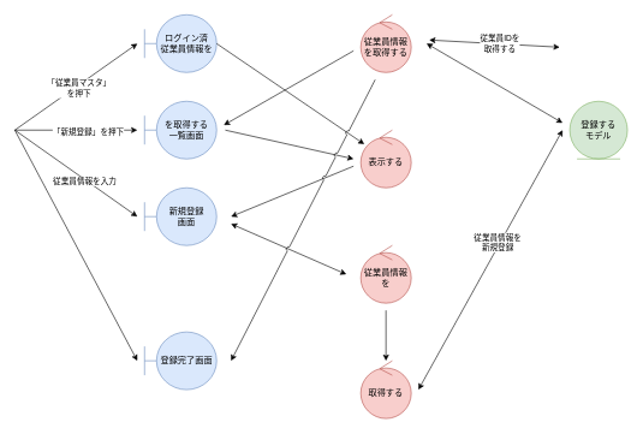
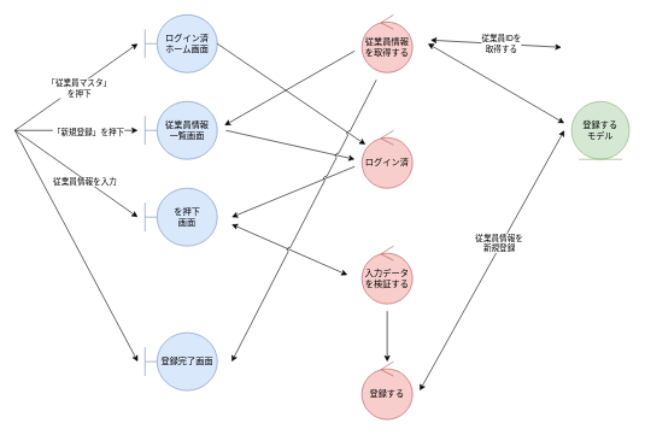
  <mxCell id="0" />
  <mxCell id="1" parent="0" />
- <mxCell id="2" value="ログイン済&lt;br&gt;従業員情報を" style="shape=umlBoundary;whiteSpace=wrap;html=1;fillColor=#dae8fc;strokeColor=#6c8ebf;" parent="1" vertex="1"><mxGeometry x="200" y="20" width="100" height="80" as="geometry" /></mxCell>
- <mxCell id="3" value="を取得する&lt;br&gt;一覧画面" style="shape=umlBoundary;whiteSpace=wrap;html=1;fillColor=#dae8fc;strokeColor=#6c8ebf;" parent="1" vertex="1"><mxGeometry x="200" y="140" width="100" height="80" as="geometry" /></mxCell>
+ <mxCell id="2" value="ログイン済&lt;br&gt;ホーム画面" style="shape=umlBoundary;whiteSpace=wrap;html=1;fillColor=#dae8fc;strokeColor=#6c8ebf;" parent="1" vertex="1"><mxGeometry x="200" y="20" width="100" height="80" as="geometry" /></mxCell>
+ <mxCell id="3" value="従業員情報&lt;br&gt;一覧画面" style="shape=umlBoundary;whiteSpace=wrap;html=1;fillColor=#dae8fc;strokeColor=#6c8ebf;" parent="1" vertex="1"><mxGeometry x="200" y="140" width="100" height="80" as="geometry" /></mxCell>
  <mxCell id="4" value="従業員情報&lt;br&gt;を取得する" style="ellipse;shape=umlControl;whiteSpace=wrap;html=1;fillColor=#f8cecc;strokeColor=#b85450;" parent="1" vertex="1"><mxGeometry x="500" y="20" width="70" height="80" as="geometry" /></mxCell>
  <mxCell id="5" value="" style="endArrow=classic;html=1;rounded=0;exitX=1;exitY=0.5;exitDx=0;exitDy=0;exitPerimeter=0;" parent="1" source="2" target="10" edge="1"><mxGeometry width="50" height="50" relative="1" as="geometry"><mxPoint x="320" y="60" as="sourcePoint" /><mxPoint x="480" y="60" as="targetPoint" /></mxGeometry></mxCell>
- <mxCell id="6" value="新規登録&lt;br&gt;画面" style="shape=umlBoundary;whiteSpace=wrap;html=1;fillColor=#dae8fc;strokeColor=#6c8ebf;" parent="1" vertex="1"><mxGeometry x="200" y="260" width="100" height="80" as="geometry" /></mxCell>
+ <mxCell id="6" value="を押下&lt;br&gt;画面" style="shape=umlBoundary;whiteSpace=wrap;html=1;fillColor=#dae8fc;strokeColor=#6c8ebf;" parent="1" vertex="1"><mxGeometry x="200" y="260" width="100" height="80" as="geometry" /></mxCell>
  <mxCell id="7" value="登録する&lt;br&gt;モデル" style="ellipse;shape=umlEntity;whiteSpace=wrap;html=1;fillColor=#d5e8d4;strokeColor=#82b366;" parent="1" vertex="1"><mxGeometry x="790" y="140" width="80" height="80" as="geometry" /></mxCell>
  <mxCell id="8" value="" style="endArrow=classic;html=1;rounded=0;exitX=1;exitY=0.5;exitDx=0;exitDy=0;exitPerimeter=0;startArrow=classic;startFill=1;" parent="1" edge="1"><mxGeometry width="50" height="50" relative="1" as="geometry"><mxPoint x="591.33" y="59.88" as="sourcePoint" /><mxPoint x="780" y="170" as="targetPoint" /></mxGeometry></mxCell>
  <mxCell id="9" value="" style="endArrow=none;html=1;rounded=0;startArrow=classic;startFill=1;endFill=0;" parent="1" edge="1"><mxGeometry width="50" height="50" relative="1" as="geometry"><mxPoint x="310" y="173" as="sourcePoint" /><mxPoint x="490" y="70" as="targetPoint" /></mxGeometry></mxCell>
- <mxCell id="10" value="表示する" style="ellipse;shape=umlControl;whiteSpace=wrap;html=1;fillColor=#f8cecc;strokeColor=#b85450;" parent="1" vertex="1"><mxGeometry x="500" y="180" width="70" height="80" as="geometry" /></mxCell>
+ <mxCell id="10" value="ログイン済" style="ellipse;shape=umlControl;whiteSpace=wrap;html=1;fillColor=#f8cecc;strokeColor=#b85450;" parent="1" vertex="1"><mxGeometry x="500" y="180" width="70" height="80" as="geometry" /></mxCell>
  <mxCell id="11" value="" style="endArrow=none;html=1;rounded=0;startArrow=classic;startFill=1;endFill=0;" parent="1" edge="1"><mxGeometry width="50" height="50" relative="1" as="geometry"><mxPoint x="490" y="220" as="sourcePoint" /><mxPoint x="312" y="180" as="targetPoint" /></mxGeometry></mxCell>
  <mxCell id="12" value="" style="endArrow=none;html=1;rounded=0;startArrow=classic;startFill=1;endFill=0;" parent="1" edge="1"><mxGeometry width="50" height="50" relative="1" as="geometry"><mxPoint x="320" y="300" as="sourcePoint" /><mxPoint x="490" y="230" as="targetPoint" /></mxGeometry></mxCell>
- <mxCell id="13" value="従業員情報を" style="ellipse;shape=umlControl;whiteSpace=wrap;html=1;fillColor=#f8cecc;strokeColor=#b85450;" parent="1" vertex="1"><mxGeometry x="500" y="340" width="70" height="80" as="geometry" /></mxCell>
+ <mxCell id="13" value="入力データを検証する" style="ellipse;shape=umlControl;whiteSpace=wrap;html=1;fillColor=#f8cecc;strokeColor=#b85450;" parent="1" vertex="1"><mxGeometry x="500" y="340" width="70" height="80" as="geometry" /></mxCell>
  <mxCell id="14" value="" style="endArrow=classic;html=1;rounded=0;startArrow=classic;startFill=1;endFill=1;" parent="1" edge="1"><mxGeometry width="50" height="50" relative="1" as="geometry"><mxPoint x="480" y="380" as="sourcePoint" /><mxPoint x="320" y="310" as="targetPoint" /></mxGeometry></mxCell>
- <mxCell id="15" value="取得する" style="ellipse;shape=umlControl;whiteSpace=wrap;html=1;fillColor=#f8cecc;strokeColor=#b85450;" parent="1" vertex="1"><mxGeometry x="500" y="500" width="70" height="80" as="geometry" /></mxCell>
+ <mxCell id="15" value="登録する" style="ellipse;shape=umlControl;whiteSpace=wrap;html=1;fillColor=#f8cecc;strokeColor=#b85450;" parent="1" vertex="1"><mxGeometry x="500" y="500" width="70" height="80" as="geometry" /></mxCell>
  <mxCell id="16" value="" style="endArrow=none;html=1;rounded=0;startArrow=classic;startFill=1;endFill=0;" parent="1" source="15" edge="1"><mxGeometry width="50" height="50" relative="1" as="geometry"><mxPoint x="490" y="390" as="sourcePoint" /><mxPoint x="535" y="430" as="targetPoint" /></mxGeometry></mxCell>
  <mxCell id="17" value="" style="endArrow=classic;html=1;rounded=0;startArrow=classic;startFill=1;endFill=1;" parent="1" edge="1"><mxGeometry width="50" height="50" relative="1" as="geometry"><mxPoint x="780" y="180" as="sourcePoint" /><mxPoint x="580" y="540" as="targetPoint" /></mxGeometry></mxCell>
  <mxCell id="18" value="従業員情報を&lt;br&gt;新規登録" style="edgeLabel;html=1;align=center;verticalAlign=middle;resizable=0;points=[];" parent="17" vertex="1" connectable="0"><mxGeometry x="0.091" y="4" relative="1" as="geometry"><mxPoint x="15" y="-43" as="offset" /></mxGeometry></mxCell>
  <mxCell id="19" value="登録完了画面" style="shape=umlBoundary;whiteSpace=wrap;html=1;fillColor=#dae8fc;strokeColor=#6c8ebf;" parent="1" vertex="1"><mxGeometry x="200" y="460" width="100" height="80" as="geometry" /></mxCell>
  <mxCell id="20" value="" style="endArrow=none;html=1;rounded=0;startArrow=classic;startFill=1;endFill=0;jumpStyle=arc;" parent="1" edge="1"><mxGeometry width="50" height="50" relative="1" as="geometry"><mxPoint x="320" y="500" as="sourcePoint" /><mxPoint x="520" y="110" as="targetPoint" /></mxGeometry></mxCell>
  <mxCell id="21" value="" style="endArrow=classic;html=1;rounded=0;" parent="1" edge="1"><mxGeometry width="50" height="50" relative="1" as="geometry"><mxPoint x="20" y="180" as="sourcePoint" /><mxPoint x="190" y="60" as="targetPoint" /></mxGeometry></mxCell>
  <mxCell id="22" value="「従業員マスタ」&lt;br&gt;を押下" style="edgeLabel;html=1;align=center;verticalAlign=middle;resizable=0;points=[];" parent="21" vertex="1" connectable="0"><mxGeometry x="-0.222" relative="1" as="geometry"><mxPoint x="22" y="-12" as="offset" /></mxGeometry></mxCell>
  <mxCell id="23" value="" style="endArrow=classic;html=1;rounded=0;" parent="1" edge="1"><mxGeometry width="50" height="50" relative="1" as="geometry"><mxPoint x="20" y="180" as="sourcePoint" /><mxPoint x="190" y="180" as="targetPoint" /></mxGeometry></mxCell>
  <mxCell id="24" value="「新規登録」を押下" style="edgeLabel;html=1;align=center;verticalAlign=middle;resizable=0;points=[];" parent="23" vertex="1" connectable="0"><mxGeometry x="0.19" y="-2" relative="1" as="geometry"><mxPoint as="offset" /></mxGeometry></mxCell>
  <mxCell id="25" value="" style="endArrow=classic;html=1;rounded=0;" parent="1" edge="1"><mxGeometry width="50" height="50" relative="1" as="geometry"><mxPoint x="20" y="180" as="sourcePoint" /><mxPoint x="190" y="300" as="targetPoint" /></mxGeometry></mxCell>
  <mxCell id="26" value="従業員情報を入力" style="edgeLabel;html=1;align=center;verticalAlign=middle;resizable=0;points=[];" parent="25" vertex="1" connectable="0"><mxGeometry x="0.151" y="-2" relative="1" as="geometry"><mxPoint as="offset" /></mxGeometry></mxCell>
  <mxCell id="27" value="" style="endArrow=classic;html=1;rounded=0;" parent="1" edge="1"><mxGeometry width="50" height="50" relative="1" as="geometry"><mxPoint x="20" y="180" as="sourcePoint" /><mxPoint x="190" y="500" as="targetPoint" /></mxGeometry></mxCell>
  <mxCell id="28" value="" style="endArrow=classic;html=1;rounded=0;startArrow=classic;startFill=1;" edge="1" parent="1"><mxGeometry width="50" height="50" relative="1" as="geometry"><mxPoint x="595" y="55" as="sourcePoint" /><mxPoint x="776" y="65" as="targetPoint" /></mxGeometry></mxCell>
  <mxCell id="29" value="従業員IDを&lt;br&gt;取得する" style="edgeLabel;html=1;align=center;verticalAlign=middle;resizable=0;points=[];" vertex="1" connectable="0" parent="28"><mxGeometry x="0.112" y="1" relative="1" as="geometry"><mxPoint x="-3" as="offset" /></mxGeometry></mxCell>
